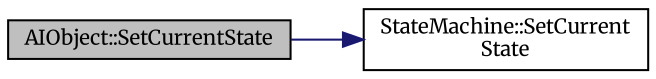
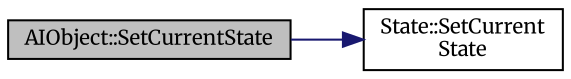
  digraph {
    rankdir=LR
    fontname=Merriweather
    node [color=black fontname=Merriweather fontsize=10 shape=record style=filled]
    n1 [fillcolor=grey75 fontcolor=black height=0.2 label="AIObject::SetCurrentState" width=0.4]
-   n2 [fillcolor=white height=0.2 label="StateMachine::SetCurrent\lState" width=0.4]
+   n2 [fillcolor=white height=0.2 label="State::SetCurrent\lState" width=0.4]
    n1 -> n2 [color=midnightblue fontname=Merriweather fontsize=10 labelfontname=Helvetica labelfontsize=10 style=solid]
  }
